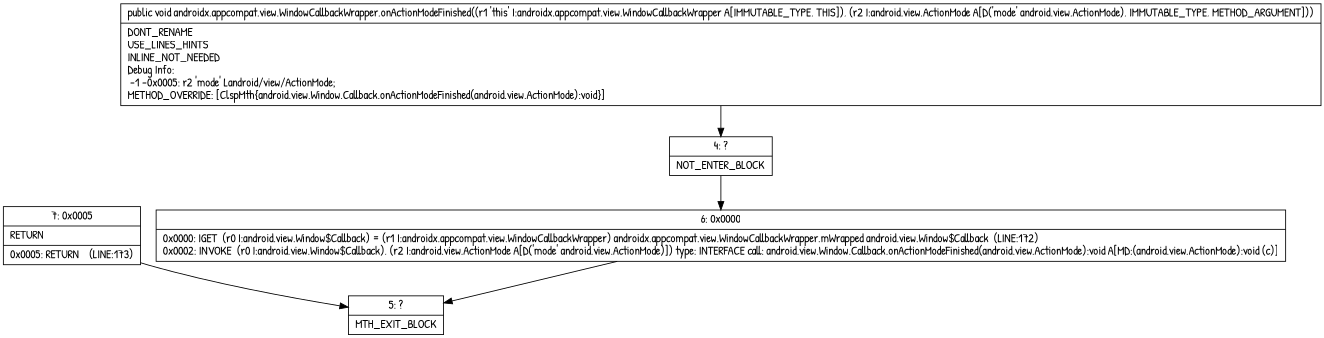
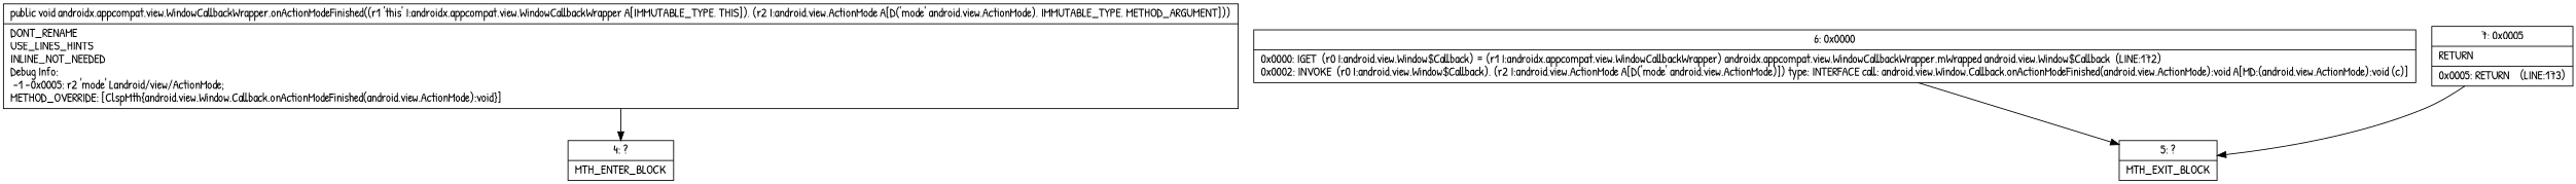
  digraph {
    fontname="Patrick Hand"
    node [fontname="Patrick Hand" shape=record]
    edge [fontname="Patrick Hand"]
-   n1 [label="{4\:\ ?|NOT_ENTER_BLOCK\l}"]
+   n1 [label="{4\:\ ?|MTH_ENTER_BLOCK\l}"]
    n2 [label="{6\:\ 0x0000|0x0000: IGET  (r0 I:android.view.Window$Callback) = (r1 I:androidx.appcompat.view.WindowCallbackWrapper) androidx.appcompat.view.WindowCallbackWrapper.mWrapped android.view.Window$Callback  (LINE:172)\l0x0002: INVOKE  (r0 I:android.view.Window$Callback), (r2 I:android.view.ActionMode A[D('mode' android.view.ActionMode)]) type: INTERFACE call: android.view.Window.Callback.onActionModeFinished(android.view.ActionMode):void A[MD:(android.view.ActionMode):void (c)]\l}"]
    n3 [label="{5\:\ ?|MTH_EXIT_BLOCK\l}"]
    n4 [label="{7\:\ 0x0005|RETURN\l|0x0005: RETURN    (LINE:173)\l}"]
    n5 [label="{public void androidx.appcompat.view.WindowCallbackWrapper.onActionModeFinished((r1 'this' I:androidx.appcompat.view.WindowCallbackWrapper A[IMMUTABLE_TYPE, THIS]), (r2 I:android.view.ActionMode A[D('mode' android.view.ActionMode), IMMUTABLE_TYPE, METHOD_ARGUMENT]))  | DONT_RENAME\lUSE_LINES_HINTS\lINLINE_NOT_NEEDED\lDebug Info:\l  \-1 \-0x0005: r2 'mode' Landroid\/view\/ActionMode;\lMETHOD_OVERRIDE: [ClspMth\{android.view.Window.Callback.onActionModeFinished(android.view.ActionMode):void\}]\l}"]
-   n1 -> n2
    n2 -> n3
    n4 -> n3
    n5 -> n1
  }
